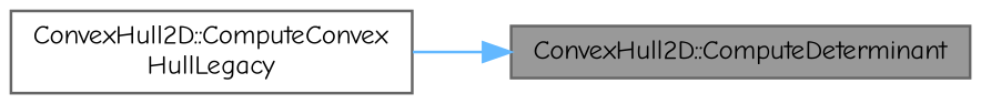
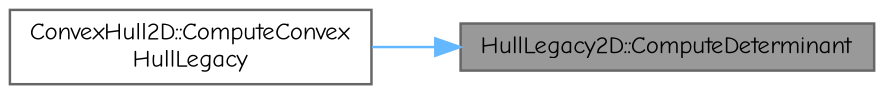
  digraph {
    rankdir=RL
    fontname="Comic Neue"
    node [fontname="Comic Neue" fontsize=10 shape=box style=filled]
-   n1 [color=gray40 fillcolor=grey60 fontcolor=black height=0.2 label="ConvexHull2D::ComputeDeterminant" width=0.4]
+   n1 [color=gray40 fillcolor=grey60 fontcolor=black height=0.2 label="HullLegacy2D::ComputeDeterminant" width=0.4]
    n2 [color=grey40 fillcolor=white height=0.2 label="ConvexHull2D::ComputeConvex\lHullLegacy" width=0.4]
    n1 -> n2 [color=steelblue1 dir=back fontname="Comic Neue" fontsize=10 labelfontname=Helvetica labelfontsize=10 style=solid]
  }
